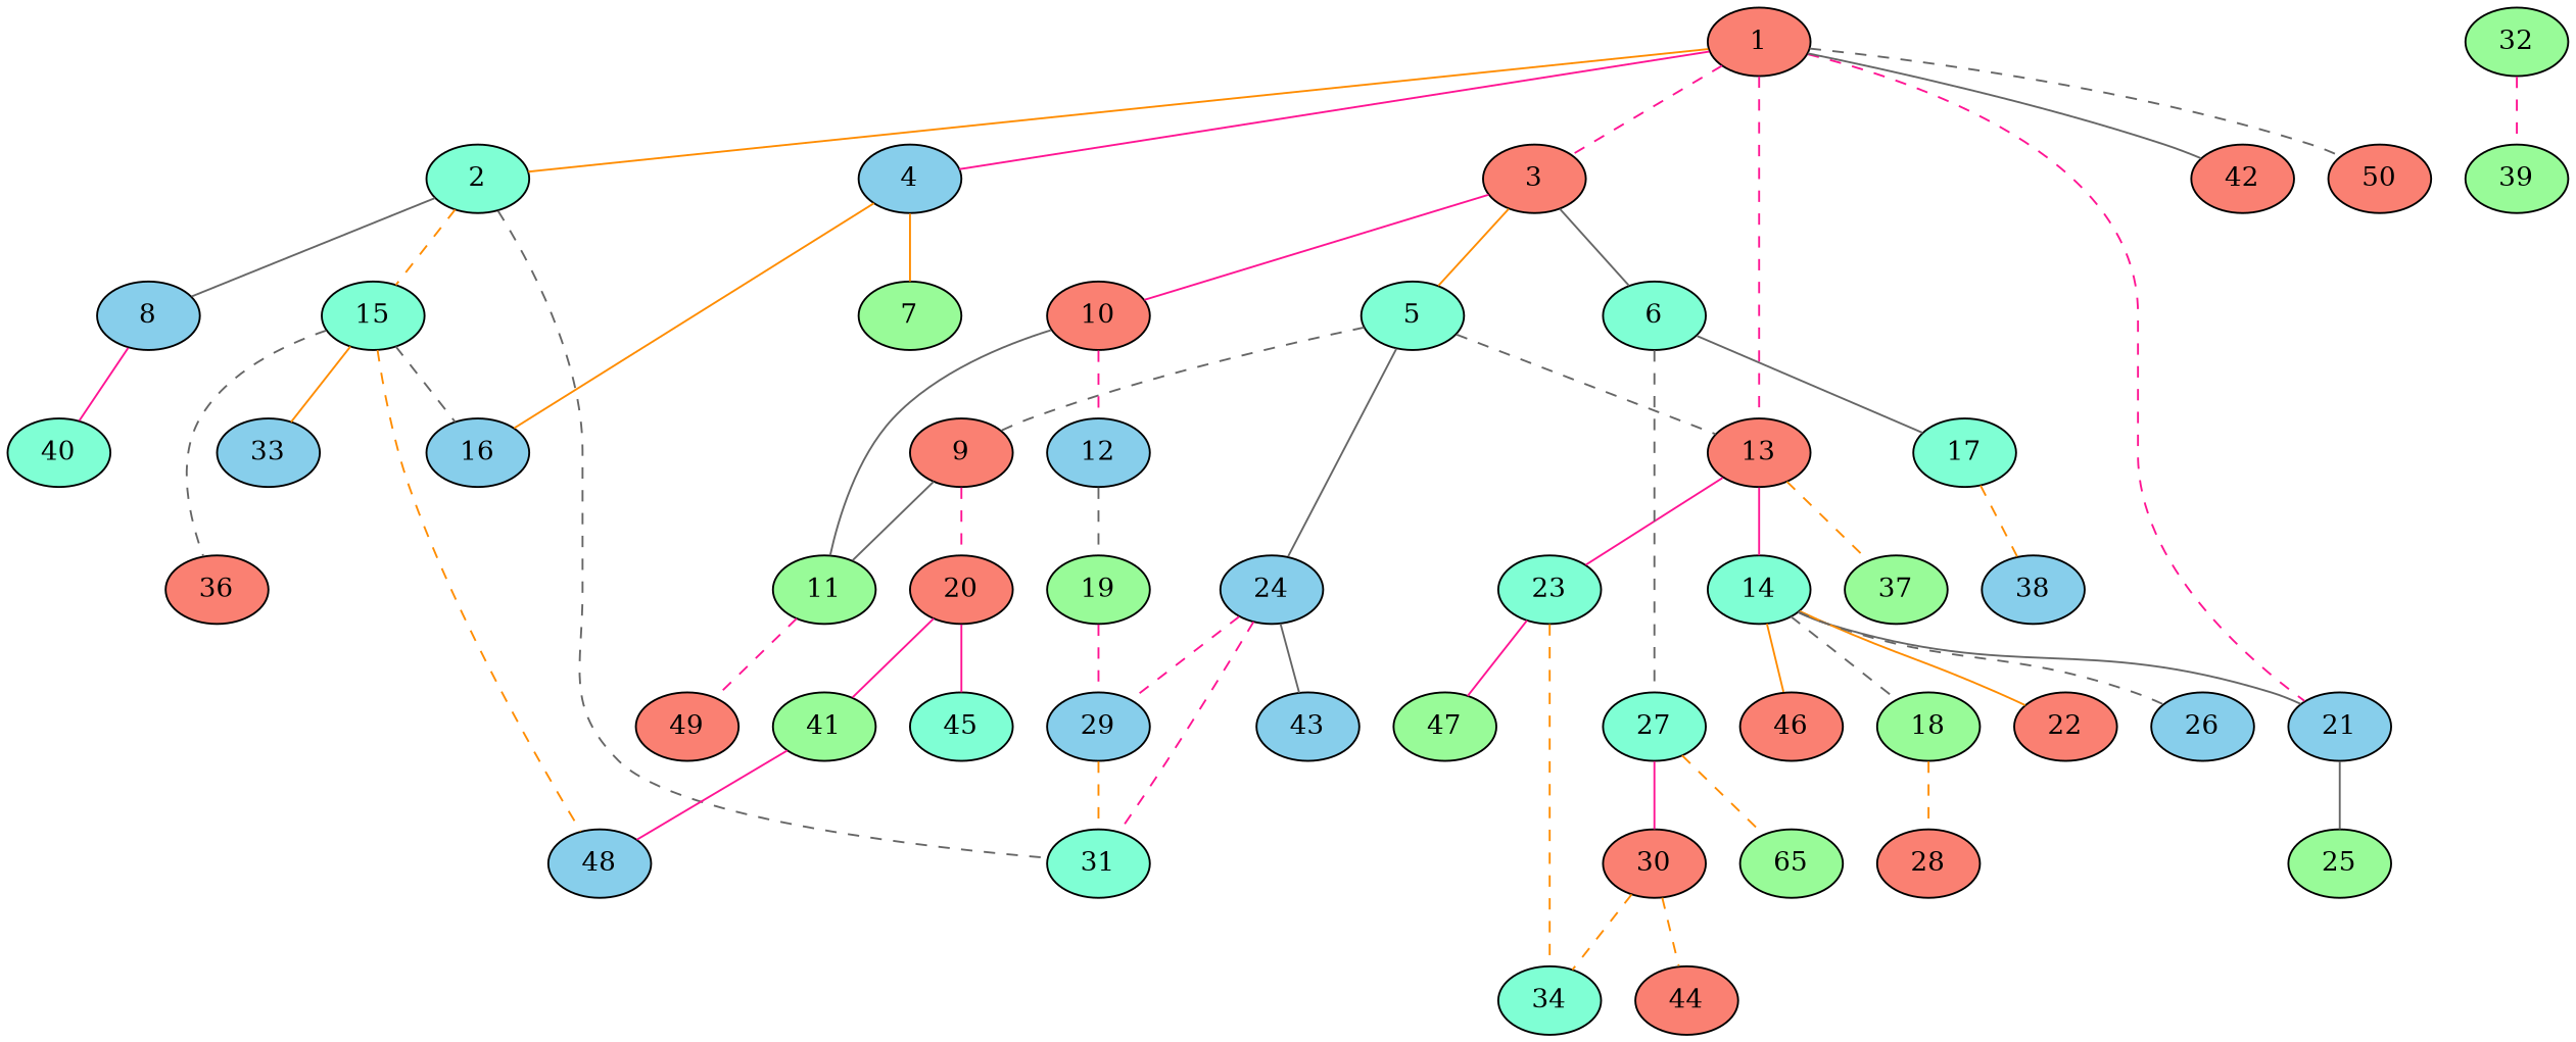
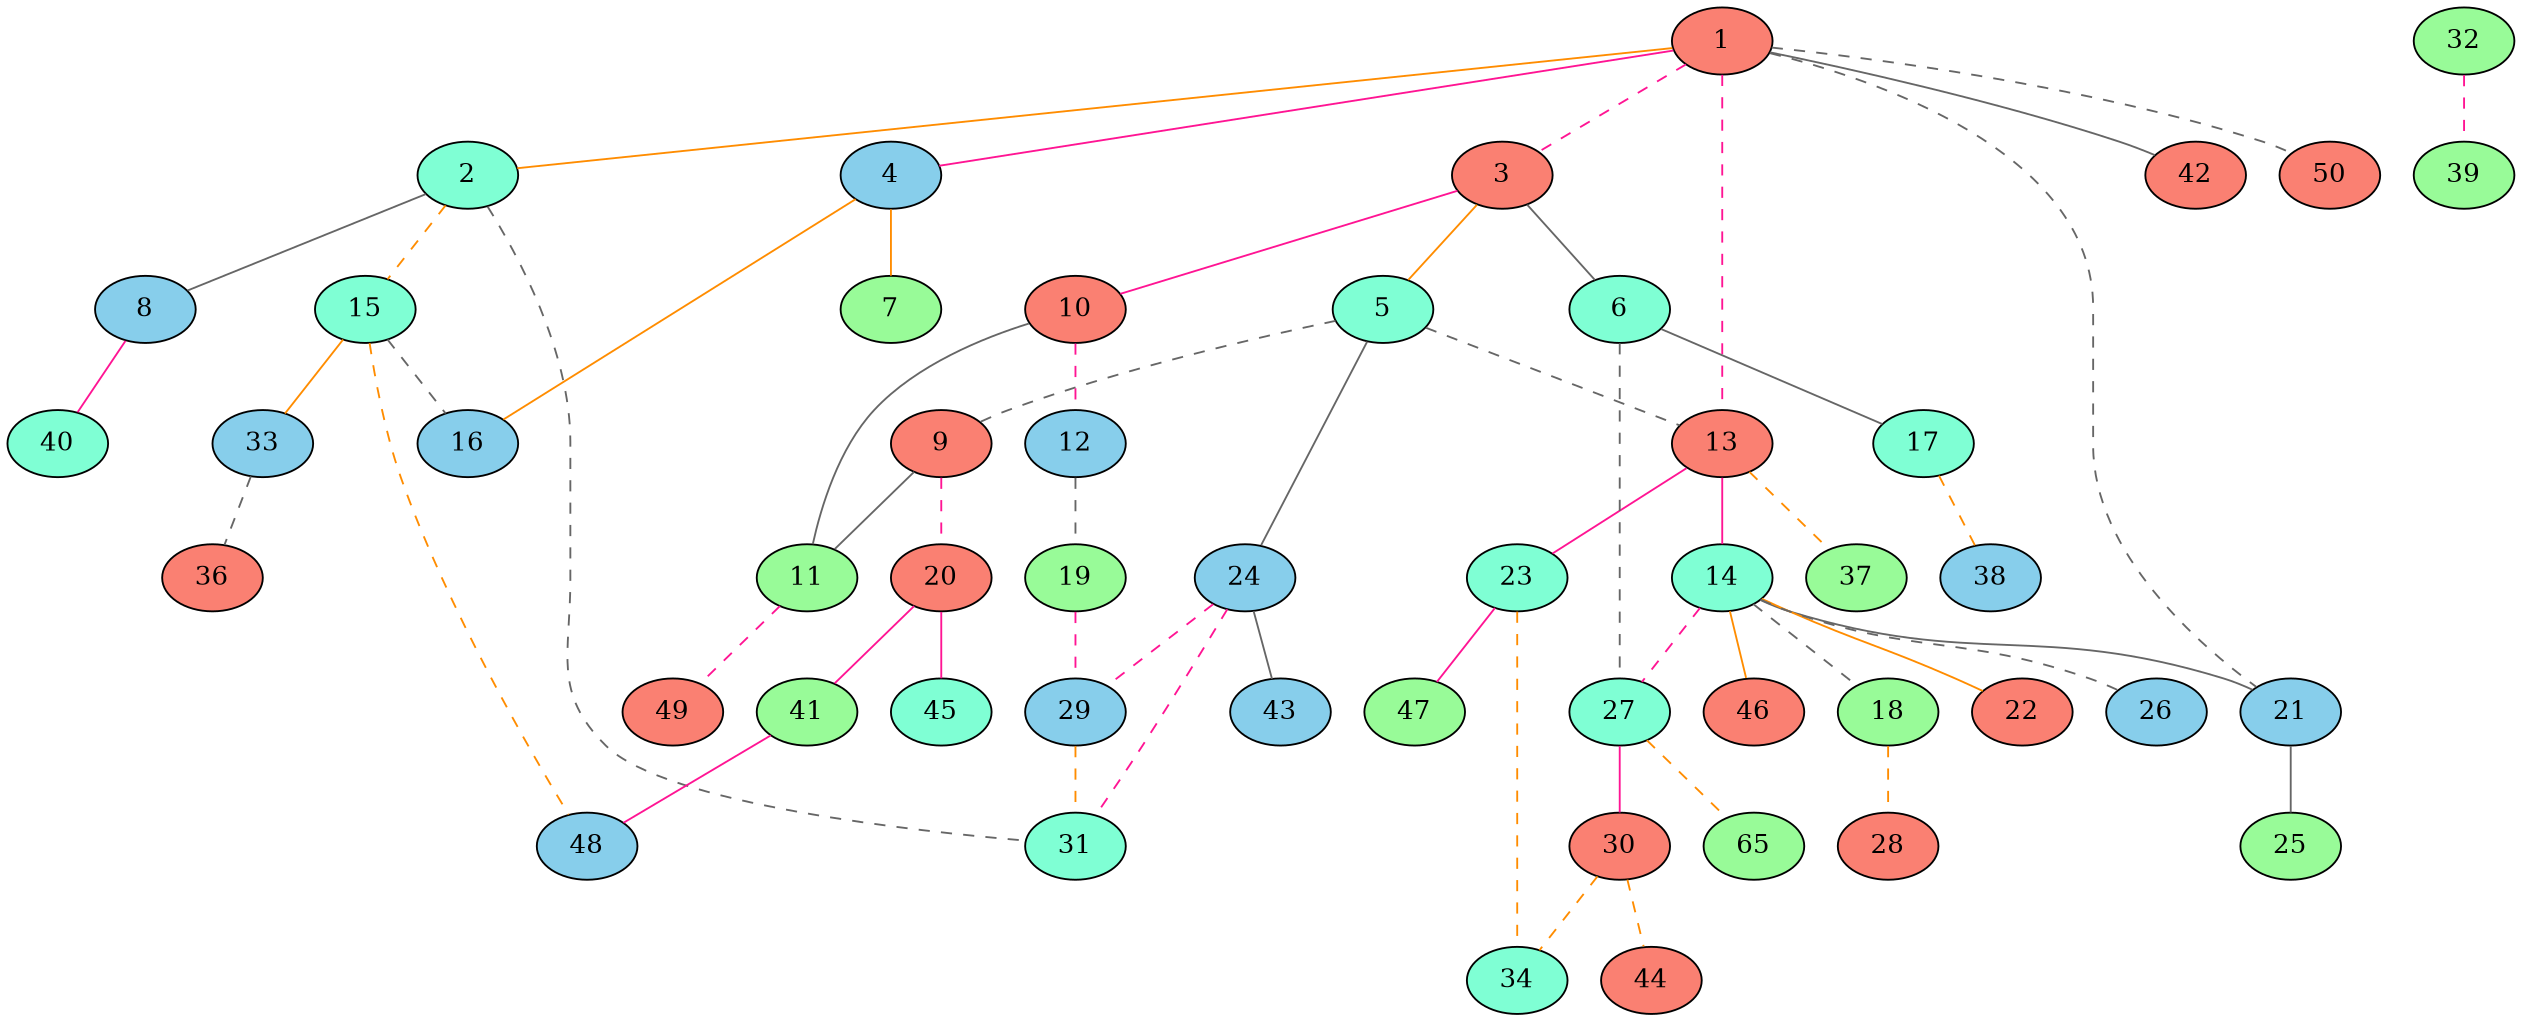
  graph {
    node [fillcolor=salmon style=filled]
    edge [color=deeppink style=dashed]
    2 [fillcolor=aquamarine]
    1
    3
    4 [fillcolor=skyblue]
    13
    21 [fillcolor=skyblue]
    42
    50
    8 [fillcolor=skyblue]
    15 [fillcolor=aquamarine]
    31 [fillcolor=aquamarine]
    5 [fillcolor=aquamarine]
    6 [fillcolor=aquamarine]
    10
    7 [fillcolor=palegreen]
    16 [fillcolor=skyblue]
    14 [fillcolor=aquamarine]
    23 [fillcolor=aquamarine]
    37 [fillcolor=palegreen]
    25 [fillcolor=palegreen]
    32 [fillcolor=palegreen]
    39 [fillcolor=palegreen]
    40 [fillcolor=aquamarine]
    33 [fillcolor=skyblue]
    36
    48 [fillcolor=skyblue]
    9
    24 [fillcolor=skyblue]
    17 [fillcolor=aquamarine]
    27 [fillcolor=aquamarine]
    11 [fillcolor=palegreen]
    12 [fillcolor=skyblue]
    18 [fillcolor=palegreen]
    22
    26 [fillcolor=skyblue]
    46
    34 [fillcolor=aquamarine]
    47 [fillcolor=palegreen]
    20
    29 [fillcolor=skyblue]
    43 [fillcolor=skyblue]
    38 [fillcolor=skyblue]
    30
    n44 [fillcolor=palegreen label=65]
    49
    19 [fillcolor=palegreen]
    41 [fillcolor=palegreen]
    45 [fillcolor=aquamarine]
    44
    28
    2 -- 8 [color=gray40 style=solid]
    2 -- 15 [color=darkorange]
    2 -- 31 [color=gray40]
    1 -- 2 [color=darkorange style=solid]
    1 -- 3
    1 -- 4 [style=solid]
    1 -- 13
-   1 -- 21
+   1 -- 21 [color=gray40]
    1 -- 42 [color=gray40 style=solid]
    1 -- 50 [color=gray40]
    3 -- 5 [color=darkorange style=solid]
    3 -- 6 [color=gray40 style=solid]
    3 -- 10 [style=solid]
    4 -- 7 [color=darkorange style=solid]
    4 -- 16 [color=darkorange style=solid]
    13 -- 14 [style=solid]
    13 -- 23 [style=solid]
    13 -- 37 [color=darkorange]
    21 -- 25 [color=gray40 style=solid]
    8 -- 40 [style=solid]
    15 -- 16 [color=gray40]
    15 -- 33 [color=darkorange style=solid]
-   15 -- 36 [color=gray40]
+   33 -- 36 [color=gray40]
    15 -- 48 [color=darkorange]
    5 -- 13 [color=gray40]
    5 -- 9 [color=gray40]
    5 -- 24 [color=gray40 style=solid]
    6 -- 17 [color=gray40 style=solid]
    6 -- 27 [color=gray40]
    10 -- 11 [color=gray40 style=solid]
    10 -- 12
    14 -- 21 [color=gray40 style=solid]
+   14 -- 27
    14 -- 18 [color=gray40]
    14 -- 22 [color=darkorange style=solid]
    14 -- 26 [color=gray40]
    14 -- 46 [color=darkorange style=solid]
    23 -- 34 [color=darkorange]
    23 -- 47 [style=solid]
    32 -- 39
    9 -- 11 [color=gray40 style=solid]
    9 -- 20
    24 -- 31
    24 -- 29
    24 -- 43 [color=gray40 style=solid]
    17 -- 38 [color=darkorange]
    27 -- 30 [style=solid]
    27 -- n44 [color=darkorange]
    11 -- 49
    12 -- 19 [color=gray40]
    18 -- 28 [color=darkorange]
    20 -- 41 [style=solid]
    20 -- 45 [style=solid]
    29 -- 31 [color=darkorange]
    30 -- 34 [color=darkorange]
    30 -- 44 [color=darkorange]
    19 -- 29
    41 -- 48 [style=solid]
  }
